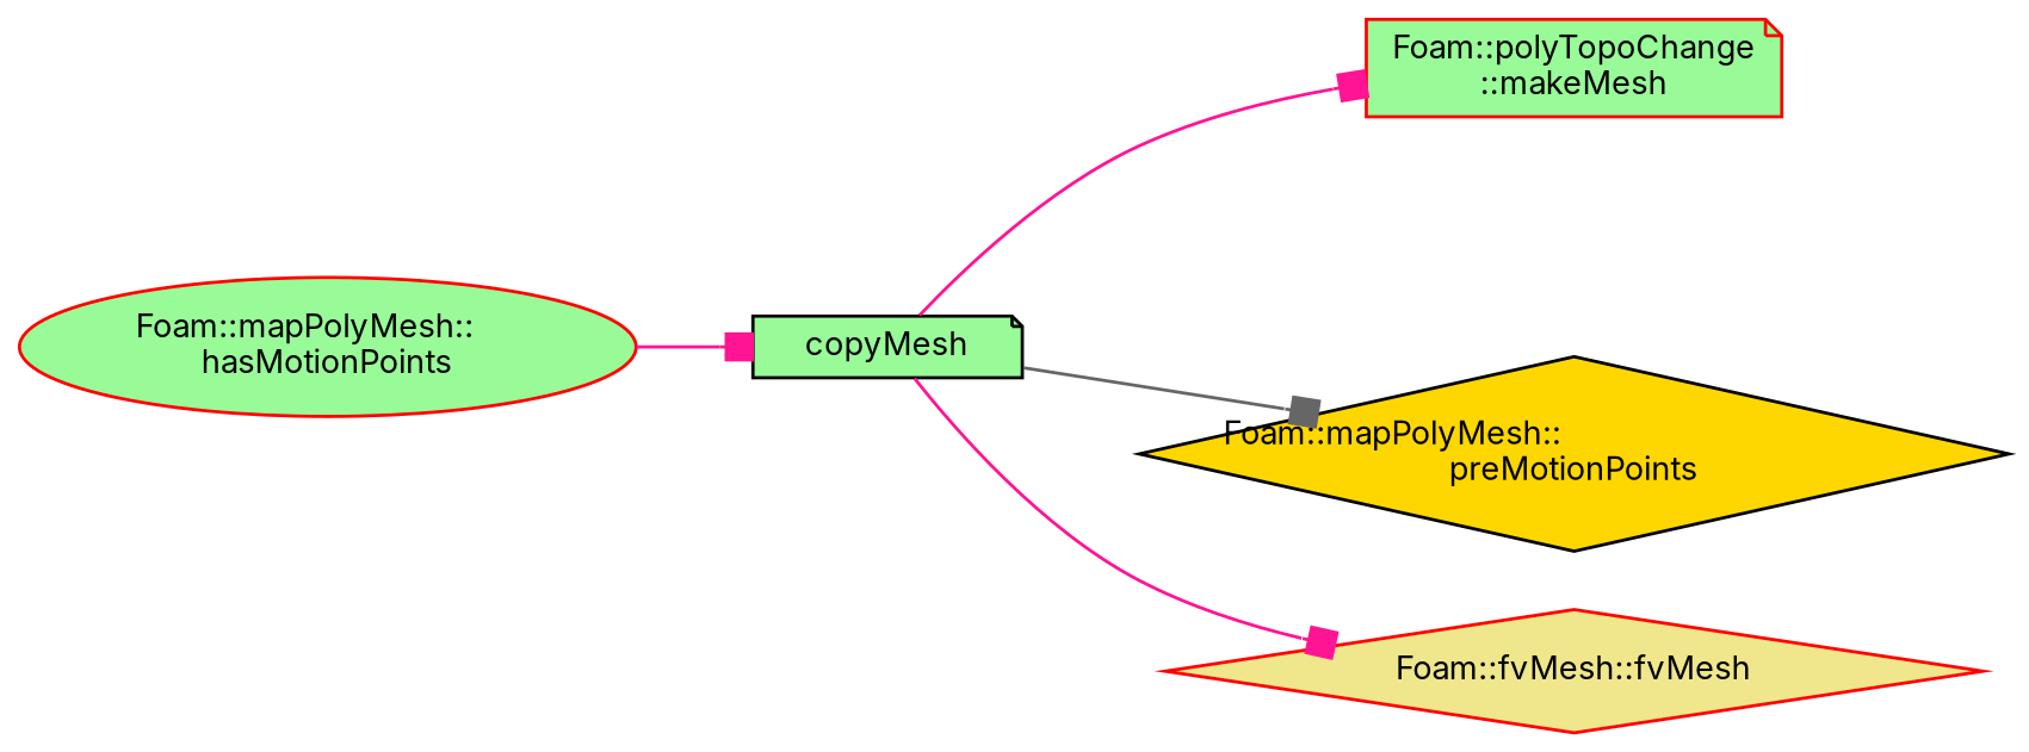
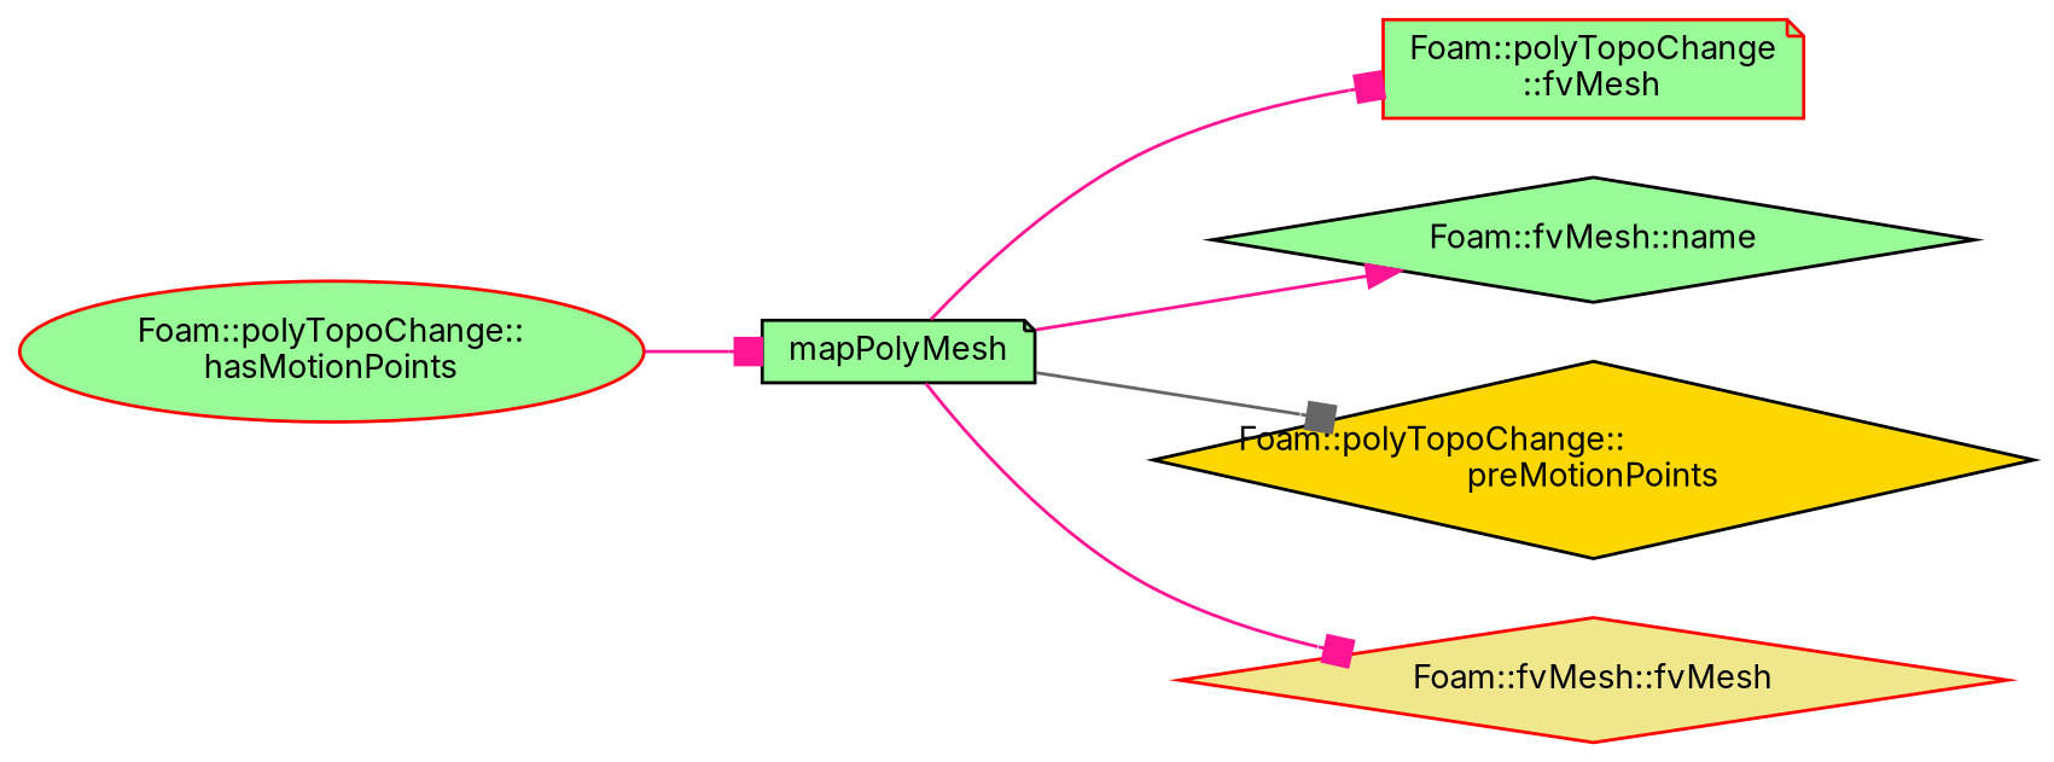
  digraph {
    fontname=Inter
    rankdir=LR
    node [color=black fillcolor=palegreen fontname=Inter fontsize=10 shape=diamond style=filled]
    edge [arrowhead=box color=deeppink fontname=Inter fontsize=10 labelfontname=Helvetica labelfontsize=10 style=solid]
-   n1 [fontcolor=black height=0.2 label=copyMesh shape=note width=0.4]
-   n2 [color=red height=0.2 label="Foam::polyTopoChange\l::makeMesh" shape=note width=0.4]
-   n4 [fillcolor=gold height=0.2 label="Foam::mapPolyMesh::\lpreMotionPoints" width=0.4]
+   n1 [fontcolor=black height=0.2 label=mapPolyMesh shape=note width=0.4]
+   n2 [color=red height=0.2 label="Foam::polyTopoChange\l::fvMesh" shape=note width=0.4]
+   n3 [height=0.2 label="Foam::fvMesh::name" width=0.4]
+   n4 [fillcolor=gold height=0.2 label="Foam::polyTopoChange::\lpreMotionPoints" width=0.4]
    n5 [color=red fillcolor=khaki height=0.2 label="Foam::fvMesh::fvMesh" width=0.4]
-   n6 [color=red height=0.2 label="Foam::mapPolyMesh::\lhasMotionPoints" shape=ellipse width=0.4]
+   n6 [color=red height=0.2 label="Foam::polyTopoChange::\lhasMotionPoints" shape=ellipse width=0.4]
    n1 -> n2
+   n1 -> n3 [arrowhead=normal]
    n1 -> n4 [color=gray40]
    n1 -> n5
    n6 -> n1
  }
